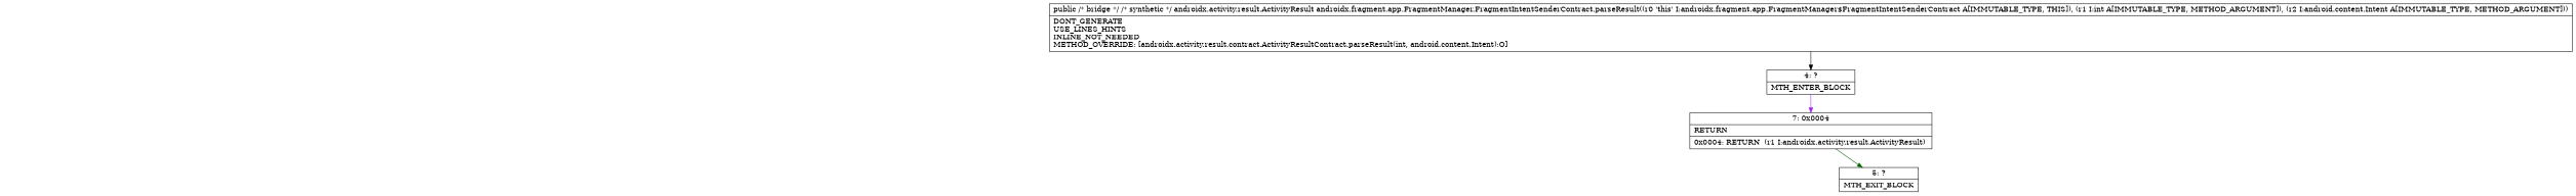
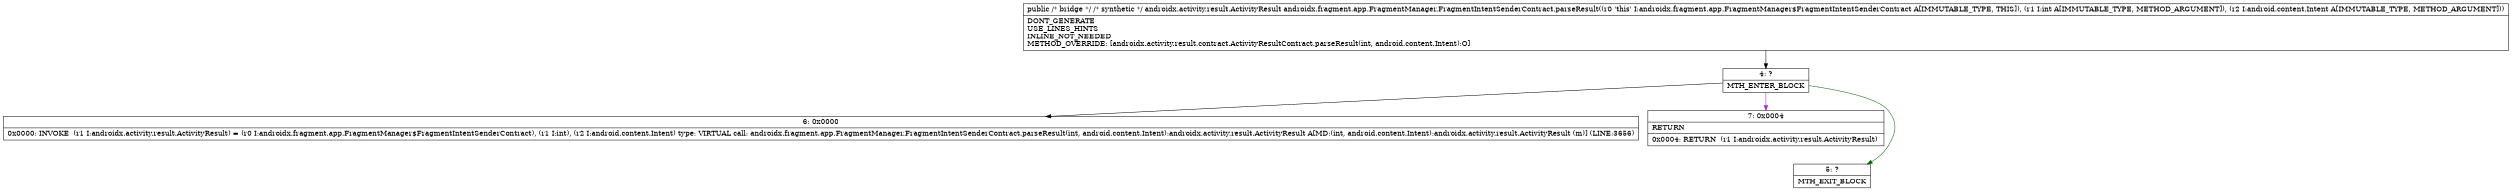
  digraph {
    node [shape=record]
    edge [color=black]
    n1 [label="{4\:\ ?|MTH_ENTER_BLOCK\l}"]
+   n2 [label="{6\:\ 0x0000|0x0000: INVOKE  (r1 I:androidx.activity.result.ActivityResult) = (r0 I:androidx.fragment.app.FragmentManager$FragmentIntentSenderContract), (r1 I:int), (r2 I:android.content.Intent) type: VIRTUAL call: androidx.fragment.app.FragmentManager.FragmentIntentSenderContract.parseResult(int, android.content.Intent):androidx.activity.result.ActivityResult A[MD:(int, android.content.Intent):androidx.activity.result.ActivityResult (m)] (LINE:3656)\l}"]
    n3 [label="{7\:\ 0x0004|RETURN\l|0x0004: RETURN  (r1 I:androidx.activity.result.ActivityResult) \l}"]
    n4 [label="{5\:\ ?|MTH_EXIT_BLOCK\l}"]
    n5 [label="{public \/* bridge *\/ \/* synthetic *\/ androidx.activity.result.ActivityResult androidx.fragment.app.FragmentManager.FragmentIntentSenderContract.parseResult((r0 'this' I:androidx.fragment.app.FragmentManager$FragmentIntentSenderContract A[IMMUTABLE_TYPE, THIS]), (r1 I:int A[IMMUTABLE_TYPE, METHOD_ARGUMENT]), (r2 I:android.content.Intent A[IMMUTABLE_TYPE, METHOD_ARGUMENT]))  | DONT_GENERATE\lUSE_LINES_HINTS\lINLINE_NOT_NEEDED\lMETHOD_OVERRIDE: [androidx.activity.result.contract.ActivityResultContract.parseResult(int, android.content.Intent):O]\l}"]
+   n1 -> n2
    n1 -> n3 [color=purple]
-   n3 -> n4 [color=darkgreen]
+   n1 -> n4 [color=darkgreen]
    n5 -> n1
  }
